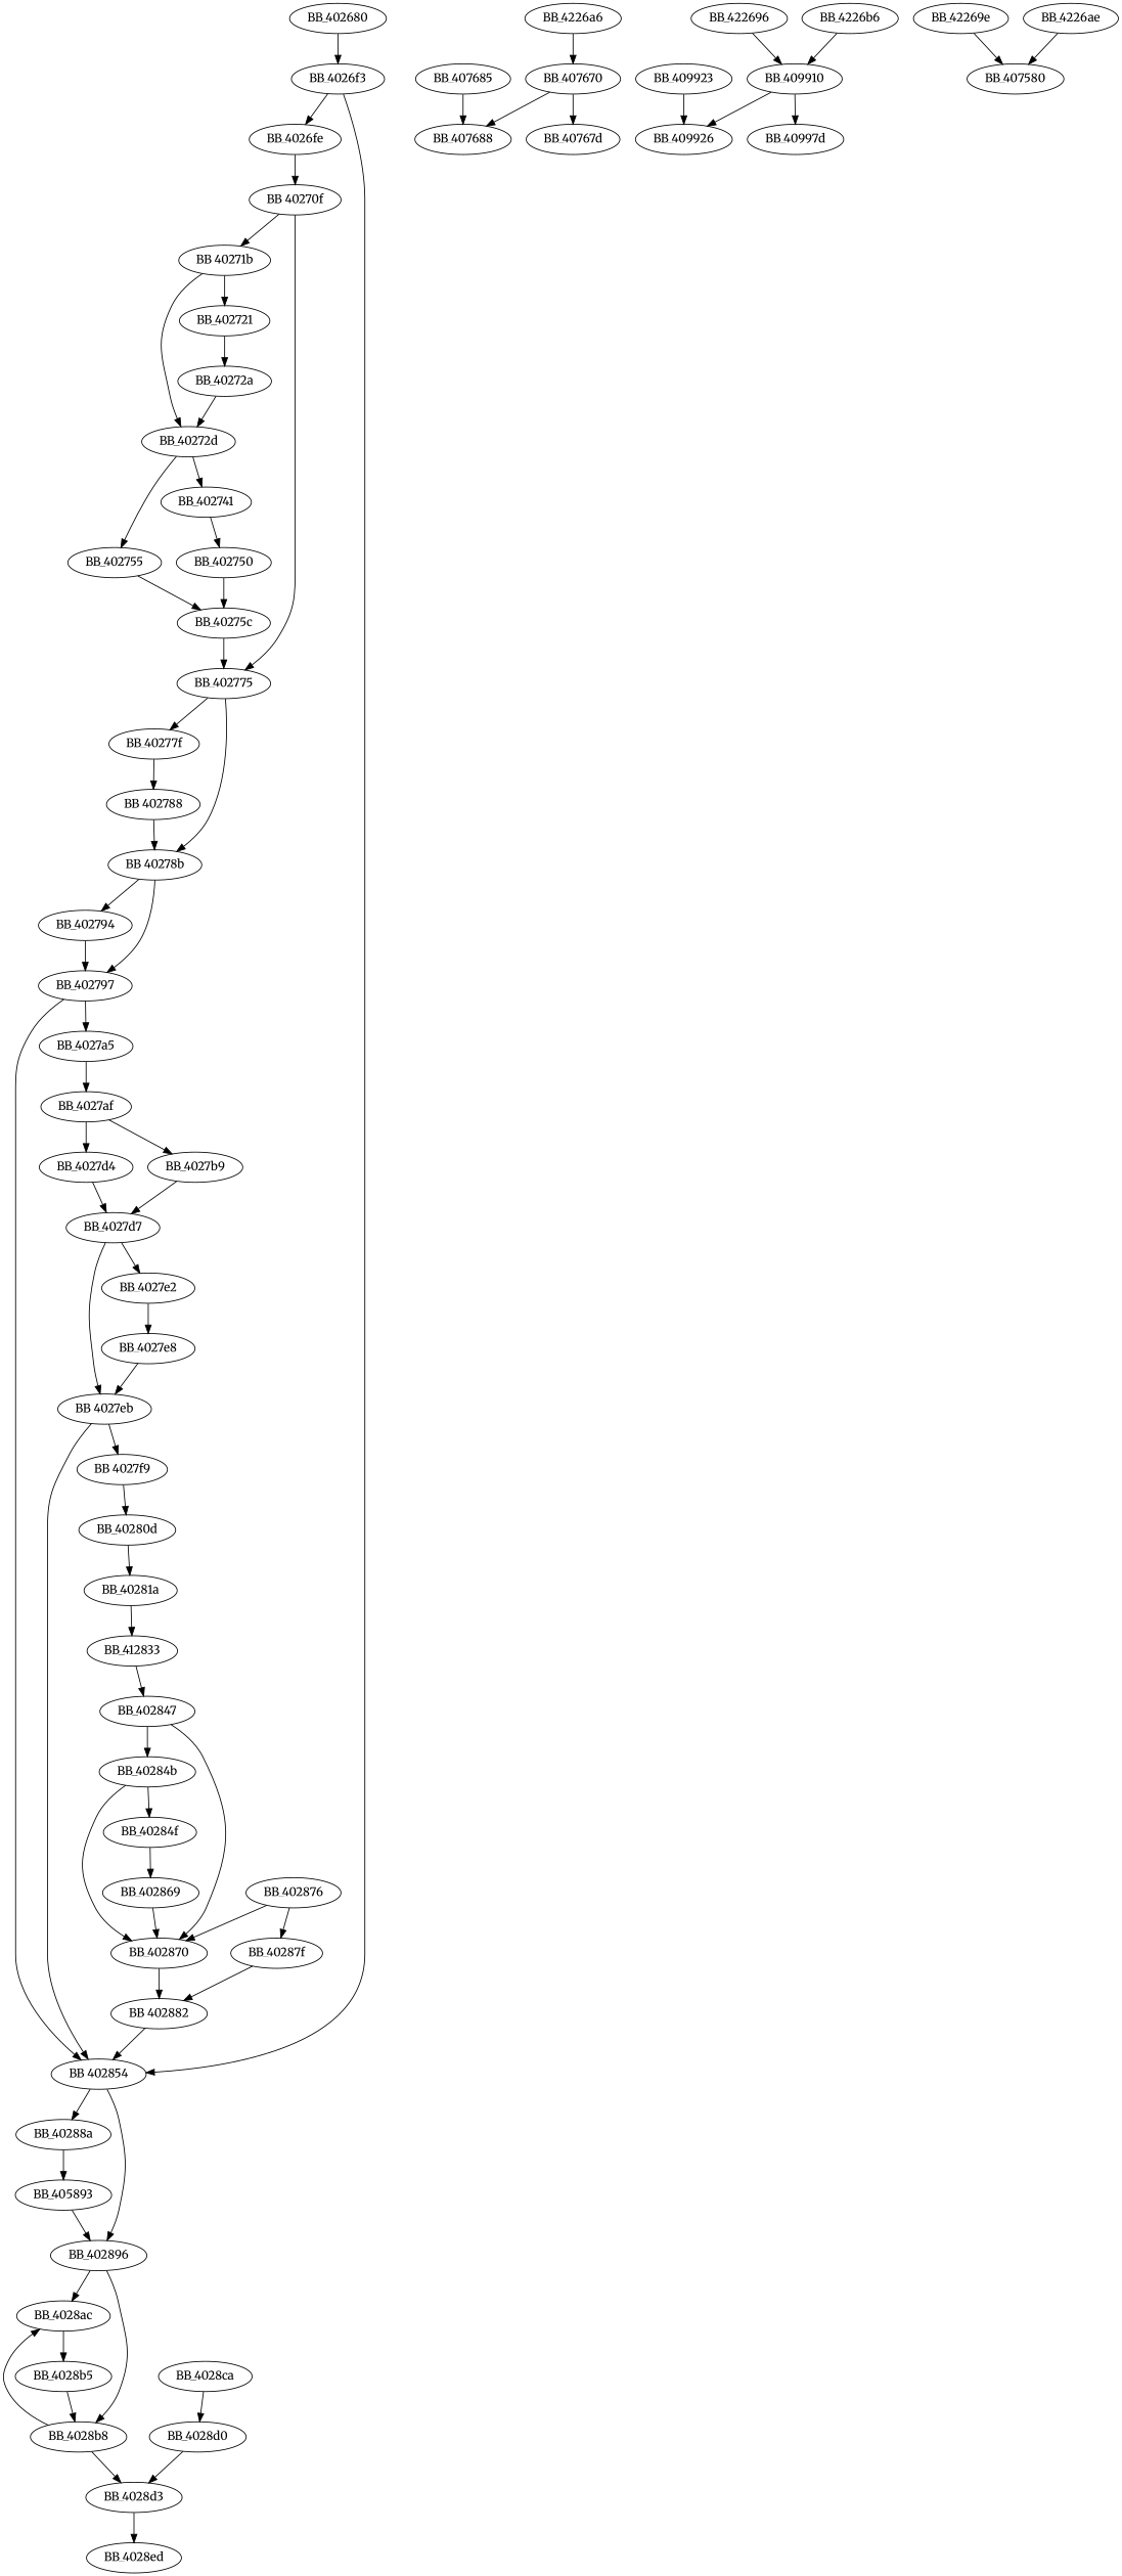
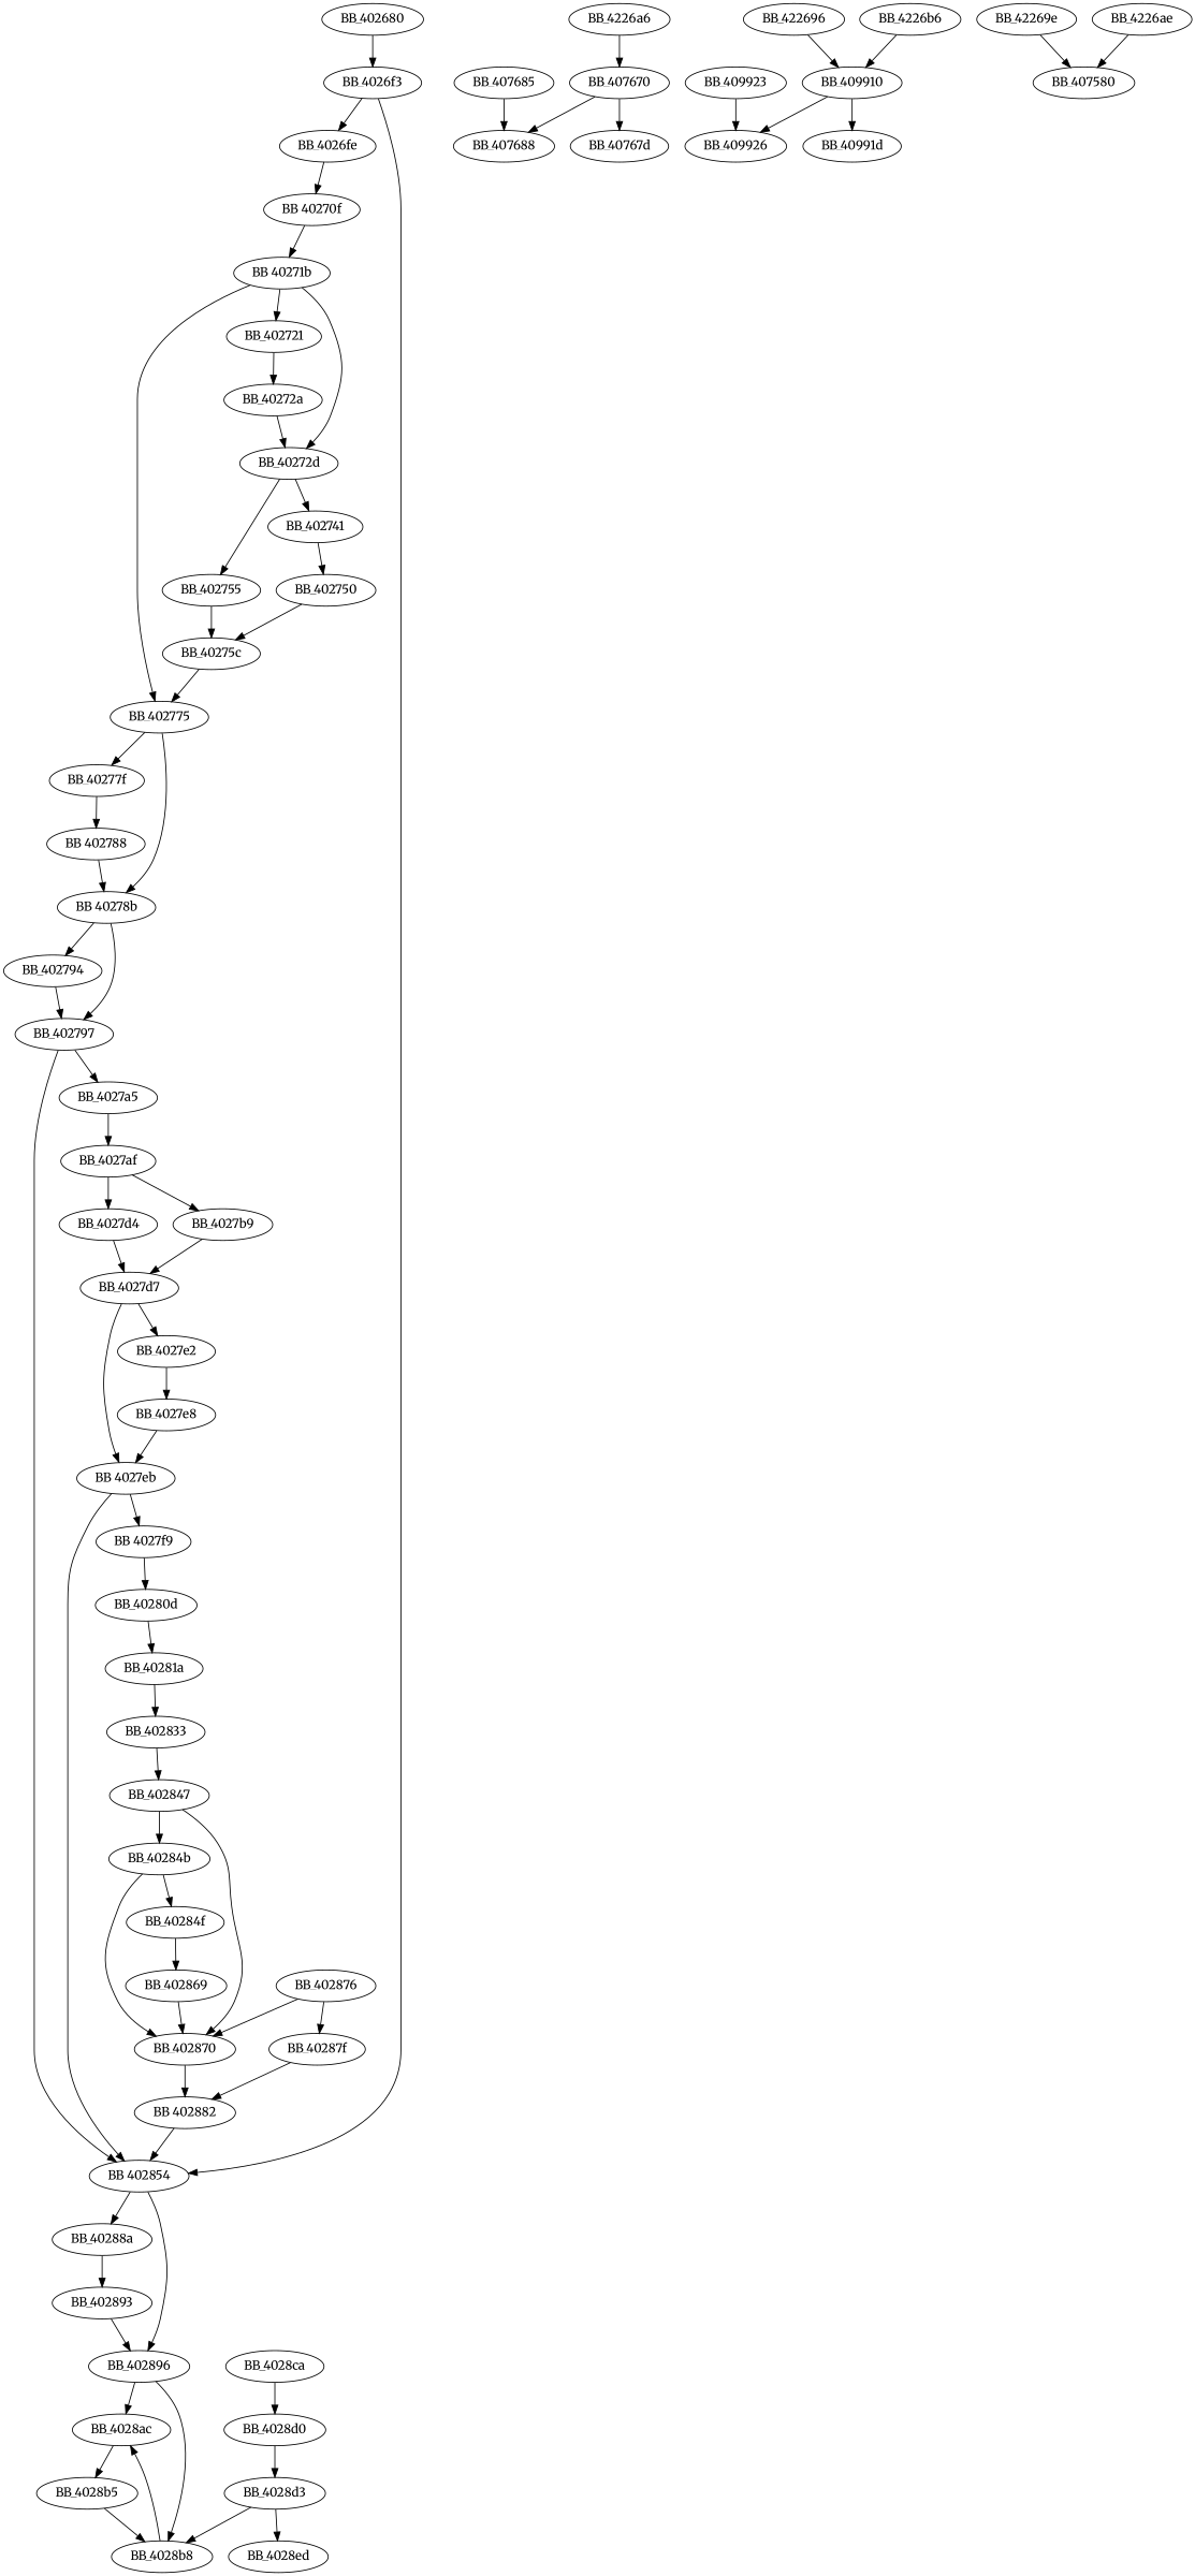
  digraph {
    fontname=Merriweather
    node [fontname=Merriweather]
    edge [fontname=Merriweather]
    BB_402680
    BB_4026f3
    BB_4026fe
    n4 [label=BB_402854]
    BB_40270f
    BB_40288a
    BB_402896
    BB_40271b
    BB_402775
-   BB_402893 [label=BB_405893]
+   BB_402893
    BB_4028ac
    BB_4028b8
    BB_402721
    BB_40272d
    BB_40277f
    BB_40278b
    BB_40272a
    BB_402741
    BB_402755
    BB_402788
    BB_402794
    BB_402797
    BB_402750
    BB_40275c
    BB_4027a5
    BB_4027af
    BB_4027b9
    BB_4027d4
    BB_4027d7
    BB_4027e2
    BB_4027eb
    BB_4027e8
    BB_4027f9
    BB_40280d
    BB_40281a
-   BB_402833 [label=BB_412833]
+   BB_402833
    BB_402847
    BB_40284b
    BB_402870
    BB_40284f
    BB_402882
    BB_402869
    BB_402876
    BB_40287f
    BB_4028b5
    BB_4028d3
    BB_4028ca
    BB_4028d0
    BB_4028ed
    BB_407670
    BB_40767d
    BB_407688
    BB_407685
    BB_409910
-   BB_40991d [label=BB_40997d]
+   BB_40991d
    BB_409926
    BB_409923
    BB_422696
    BB_42269e
    BB_407580
    BB_4226a6
    BB_4226ae
    BB_4226b6
    BB_402680 -> BB_4026f3
    BB_4026f3 -> BB_4026fe
    BB_4026f3 -> n4
    BB_4026fe -> BB_40270f
    n4 -> BB_40288a
    n4 -> BB_402896
    BB_40270f -> BB_40271b
-   BB_40270f -> BB_402775
+   BB_40271b -> BB_402775
    BB_40288a -> BB_402893
    BB_402896 -> BB_4028ac
    BB_402896 -> BB_4028b8
    BB_40271b -> BB_402721
    BB_40271b -> BB_40272d
    BB_402775 -> BB_40277f
    BB_402775 -> BB_40278b
    BB_402893 -> BB_402896
    BB_4028ac -> BB_4028b5
    BB_4028b8 -> BB_4028ac
-   BB_4028b8 -> BB_4028d3
+   BB_4028d3 -> BB_4028b8
    BB_402721 -> BB_40272a
    BB_40272d -> BB_402741
    BB_40272d -> BB_402755
    BB_40277f -> BB_402788
    BB_40278b -> BB_402794
    BB_40278b -> BB_402797
    BB_40272a -> BB_40272d
    BB_402741 -> BB_402750
    BB_402755 -> BB_40275c
    BB_402788 -> BB_40278b
    BB_402794 -> BB_402797
    BB_402797 -> n4
    BB_402797 -> BB_4027a5
    BB_402750 -> BB_40275c
    BB_40275c -> BB_402775
    BB_4027a5 -> BB_4027af
    BB_4027af -> BB_4027b9
    BB_4027af -> BB_4027d4
    BB_4027b9 -> BB_4027d7
    BB_4027d4 -> BB_4027d7
    BB_4027d7 -> BB_4027e2
    BB_4027d7 -> BB_4027eb
    BB_4027e2 -> BB_4027e8
    BB_4027eb -> n4
    BB_4027eb -> BB_4027f9
    BB_4027e8 -> BB_4027eb
    BB_4027f9 -> BB_40280d
    BB_40280d -> BB_40281a
    BB_40281a -> BB_402833
    BB_402833 -> BB_402847
    BB_402847 -> BB_40284b
    BB_402847 -> BB_402870
    BB_40284b -> BB_402870
    BB_40284b -> BB_40284f
    BB_402870 -> BB_402882
    BB_40284f -> BB_402869
    BB_402882 -> n4
    BB_402869 -> BB_402870
    BB_402876 -> BB_402870
    BB_402876 -> BB_40287f
    BB_40287f -> BB_402882
    BB_4028b5 -> BB_4028b8
    BB_4028d3 -> BB_4028ed
    BB_4028ca -> BB_4028d0
    BB_4028d0 -> BB_4028d3
    BB_407670 -> BB_40767d
    BB_407670 -> BB_407688
    BB_407685 -> BB_407688
    BB_409910 -> BB_40991d
    BB_409910 -> BB_409926
    BB_409923 -> BB_409926
    BB_422696 -> BB_409910
    BB_42269e -> BB_407580
    BB_4226a6 -> BB_407670
    BB_4226ae -> BB_407580
    BB_4226b6 -> BB_409910
  }
